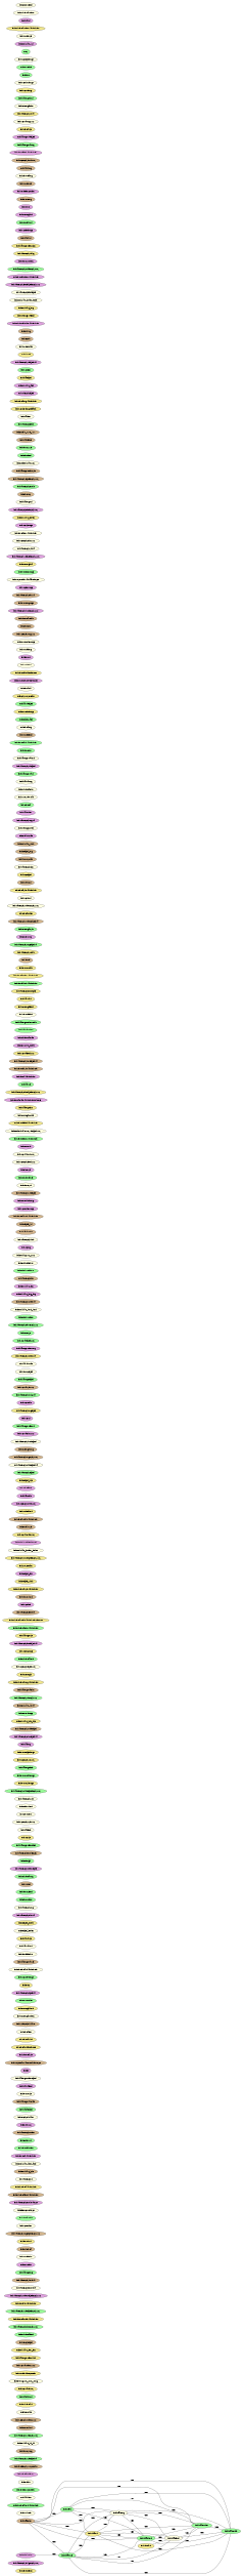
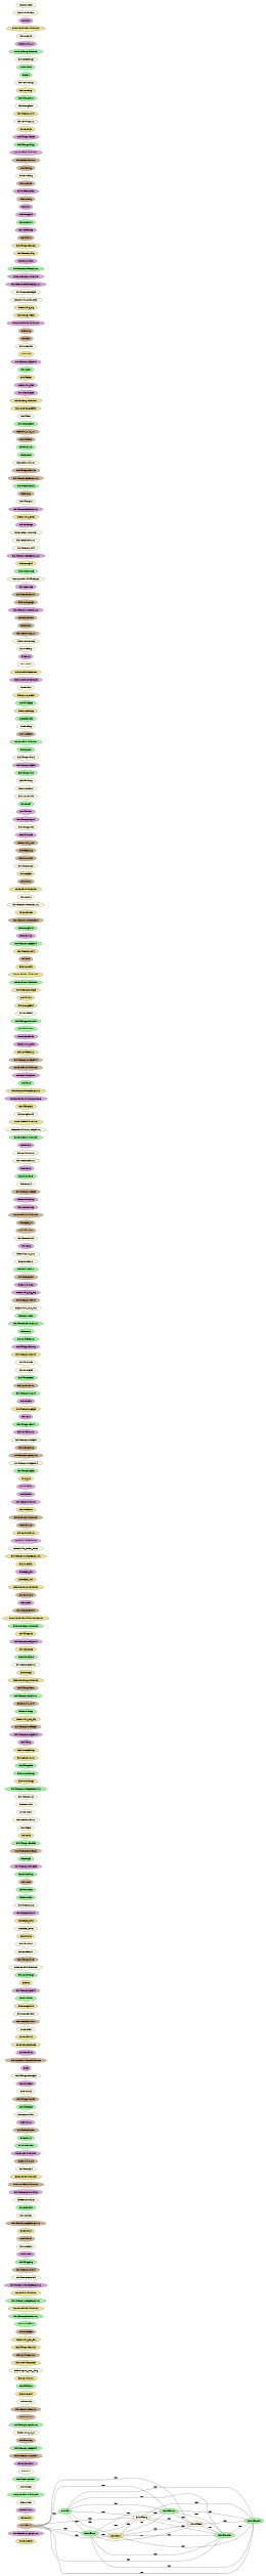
  digraph {
    fontname="Patrick Hand"
    rankdir=LR
    node [fillcolor=lightyellow fontname="Patrick Hand" style=filled]
    edge [dir=none fontname="Patrick Hand"]
    testIndexesOfChar [fillcolor=khaki]
    testNullToEmptyStringEmptyArray [fillcolor=plum]
    testShuffleChar [fillcolor=tan]
    testShuffle [fillcolor=palegreen]
    testShuffleByte [fillcolor=palegreen]
    testShuffleInt [fillcolor=khaki]
    testShuffleLong
    testShuffleShort [fillcolor=palegreen]
    testShuffleFloat
    testShuffleBoolean [fillcolor=palegreen]
    testShuffleDouble [fillcolor=palegreen]
    testIndexOfInt [fillcolor=khaki]
    testContainsChar [fillcolor=plum]
    testConstructor
    testLastIndexOfShortWithStartIndex [fillcolor=palegreen]
    testShiftAllChar
    testIndirectArrayCreation [fillcolor=palegreen]
    testContains
    testIndexOfDoubleNaN [fillcolor=plum]
    testIndirectEmptyArrayCreation [fillcolor=tan]
    testNullToEmptyByteObjectNull [fillcolor=palegreen]
    testSubarrayLong [fillcolor=tan]
    testToPrimitive_int_int
    testNullToEmptyByteEmptyArray [fillcolor=palegreen]
    testReverseShort [fillcolor=tan]
    testSwapEmptyBooleanArray [fillcolor=tan]
    testCloneDouble
    testLastIndexOfInt [fillcolor=khaki]
    testShiftAllShort [fillcolor=palegreen]
    testSwapNullIntArray [fillcolor=khaki]
    testToStringArray_array_string
    testIsSortedNullComparator [fillcolor=khaki]
    testSwapNullBooleanArray [fillcolor=tan]
    testShiftRangeNoElemShort [fillcolor=khaki]
    testToPrimitive_char_char [fillcolor=khaki]
    testIsEmptyObject [fillcolor=tan]
    testLastIndexOfFloat [fillcolor=palegreen]
    testNullToEmptyCharEmptyArray [fillcolor=palegreen]
    testIndexesOfDoubleWithStartIndex [fillcolor=khaki]
    testNullToEmptyByteObjectEmptyArray [fillcolor=palegreen]
    testIndexOfIntWithStartIndex [fillcolor=khaki]
    testNullToEmptyBooleanObjectEmptyArray [fillcolor=plum]
    testNullToEmptyGenericNull
    testNullToEmptyShortNull [fillcolor=tan]
    testShiftRangeLong [fillcolor=palegreen]
    testReverseChar [fillcolor=plum]
    testIsSortedChar
    testLastIndexOf [fillcolor=tan]
    testCloneShort [fillcolor=khaki]
    testNullToEmptyLongObjectEmptyArray [fillcolor=tan]
    testSwapBoolean
    testIndexOfDouble [fillcolor=palegreen]
    testGetComponentType
    testNullToEmptyGenericNullType [fillcolor=plum]
    testLastIndexOfFloatWithStartIndex [fillcolor=tan]
    testLastIndexOfWithStartIndex [fillcolor=khaki]
    testNullToEmptyInt
    testToPrimitive_byte [fillcolor=tan]
-   testToPrimitive_float_float
    testIndexesOfWithStartIndex [fillcolor=plum]
    testIndexesOfBoolean [fillcolor=palegreen]
    testContainsInt [fillcolor=palegreen]
    testNullToEmptyBoolean [fillcolor=tan]
    testContainsAny [fillcolor=plum]
    testIsEmptyPrimitives
    testShiftAllObject [fillcolor=palegreen]
    testShiftRangeNullDouble [fillcolor=tan]
    testReverseByte
    testShiftNullFloat [fillcolor=plum]
    testShiftRangeNoElemObject
    testGet [fillcolor=plum]
    testArrayCreationWithGeneralReturnType [fillcolor=tan]
    testIndexesOfByte [fillcolor=plum]
    testIndexOfDoubleTolerance [fillcolor=khaki]
    testIndexesOfShort [fillcolor=khaki]
    testIndexOfChar
    testIsNotEmptyPrimitives [fillcolor=tan]
    testSameLengthBoolean
    testSameLengthShort [fillcolor=khaki]
    testReverseBoolean [fillcolor=palegreen]
    testNullToEmptyObjectNull [fillcolor=plum]
    testToMap [fillcolor=khaki]
    testSwapDoubleRange [fillcolor=palegreen]
    testLastIndexOfIntWithStartIndex
    testShiftRangeNullByte [fillcolor=tan]
    testIndexOfFloatNaN
    testShiftNullShort
    testShiftAllByte [fillcolor=khaki]
    testToObject_boolean
    testToObject_double [fillcolor=khaki]
    testNullToEmptyCharNull [fillcolor=plum]
    testNullToEmptyLong
    testCloneBoolean [fillcolor=palegreen]
    testSubarrayFloat [fillcolor=palegreen]
    testIsSorted [fillcolor=tan]
    testLastIndexOfLong [fillcolor=palegreen]
    testNullToEmptyBooleanObject [fillcolor=plum]
    testGetLength [fillcolor=palegreen]
    testNullToEmptyGenericEmpty [fillcolor=tan]
    testShiftRangeNoElemFloat [fillcolor=palegreen]
    testSwapByte [fillcolor=khaki]
    testShiftFloat
    testSwapEmptyByteArray
    textIndexesOfInt
    testContainsShort
    testNullToEmptyByte
    testNullToEmptyDoubleObjectEmptyArray [fillcolor=palegreen]
    testReverseByteRange [fillcolor=khaki]
    testReverseDoubleRange [fillcolor=palegreen]
    testShiftRangeFloat [fillcolor=palegreen]
    testSwapEmptyIntArray [fillcolor=khaki]
    testReverseObjectRange [fillcolor=khaki]
    testShiftLong [fillcolor=plum]
    testNUllToEmptyCharObjectNull [fillcolor=plum]
    testNullToEmptyDoubleObject [fillcolor=tan]
    testToPrimitive_byte_byte [fillcolor=khaki]
    testReverseIntRange [fillcolor=palegreen]
    testToPrimitive_intNull [fillcolor=tan]
    testNullToEmptyIntEmptyArray [fillcolor=palegreen]
    testShiftRangeNullChar [fillcolor=tan]
    testLastIndexOfLongWithStartIndex [fillcolor=khaki]
    testSameLength [fillcolor=khaki]
    testSwapEmptyObjectArray
    testLastIndexOfShort [fillcolor=palegreen]
    testSwapLongRange [fillcolor=khaki]
    testNullToEmptyFloatObjectNull [fillcolor=plum]
    testShiftRangeByte [fillcolor=khaki]
    testLastIndexOfCharWithStartIndex [fillcolor=palegreen]
    testLastIndexOfDoubleWithStartIndexTolerance [fillcolor=khaki]
    testNullToEmptyFloatNull [fillcolor=tan]
    testSwapFloat [fillcolor=plum]
    testSubarrayShort [fillcolor=tan]
    testLastIndexOfByteWithStartIndex [fillcolor=khaki]
    testToObject_short [fillcolor=khaki]
    testToObject_char [fillcolor=plum]
    testArrayCreation [fillcolor=khaki]
    testNullToEmptyShortObjectEmptyArray [fillcolor=khaki]
    testToPrimitive_boolean_boolean
    testContainsDoubleTolerance [fillcolor=plum]
    testSwapNullDoubleArray [fillcolor=khaki]
    testContainsByte [fillcolor=tan]
    testIndexOfDoubleWithStartIndex [fillcolor=tan]
    testIsSortedShort [fillcolor=khaki]
    testSwapEmptyDoubleArray [fillcolor=plum]
    testShiftDouble [fillcolor=plum]
    testIndexOfFloat [fillcolor=plum]
-   testToObject_byte [fillcolor=khaki]
+   testToObject_byte [fillcolor=khaki label=intNull_byte]
    testNullToEmptyObject [fillcolor=palegreen]
    testNullToEmptyDoubleObjectNull
    testNullToEmptyLongEmptyArray [fillcolor=tan]
    testSameLengthLong [fillcolor=tan]
    testNullToEmptyShortObject
    testSwapNullCharArray [fillcolor=plum]
    testShiftRangeNoElemInt [fillcolor=palegreen]
    testSwapInt [fillcolor=plum]
    testNullToEmptyLongObject [fillcolor=khaki]
    testSwapDouble [fillcolor=plum]
    testNullToEmptyStringNull [fillcolor=palegreen]
    testSwapNullByteArray [fillcolor=tan]
    testShiftRangeObject [fillcolor=palegreen]
    testSubarrayObject
    testShiftNullDouble
    testNullToEmptyBooleanNull [fillcolor=khaki]
    testShiftRangeNoElemLong [fillcolor=plum]
    testSwapNullObjectArray [fillcolor=palegreen]
    testSameType [fillcolor=palegreen]
    testNullToEmptyClassEmptyArray [fillcolor=palegreen]
    testContainsBoolean [fillcolor=palegreen]
    testToPrimitive_short_short
    testNullToEmptyDoubleNull [fillcolor=tan]
    testToPrimitive_long_long [fillcolor=plum]
    testToPrimitive_char [fillcolor=plum]
    testNullToEmptyClass [fillcolor=tan]
    testContainsDoubleNaN [fillcolor=palegreen]
    testContainsFloatNaN
    testToStringArray_array
    testSwapLong [fillcolor=plum]
    testNullToEmptyShort
    testShiftAllDouble [fillcolor=tan]
    testToObject_int [fillcolor=tan]
    testIndexesOfShortWithStartIndex [fillcolor=tan]
    testSwapBooleanRange [fillcolor=plum]
    testReverseShortRange [fillcolor=plum]
    testNullToEmptyByteObject [fillcolor=tan]
    testSubarrayInt
    testLastIndexOfByte [fillcolor=palegreen]
    testCloneByte [fillcolor=plum]
    testSwapEmptyFloatArray
    testSwapNullShortArray
    testReverseInt [fillcolor=plum]
    testIndexesOfCharWithStartIndex [fillcolor=palegreen]
    testCreatePrimitiveArrayViaObjectArray
    testIndexesOfFloatWithStartIndex [fillcolor=khaki]
    testSameLengthDouble
    testShiftRangeChar [fillcolor=khaki]
    testIndexOfDoubleWithStartIndexTolerance [fillcolor=plum]
    testNullToEmptyCharObjectEmptyArray [fillcolor=khaki]
    testShiftByte [fillcolor=palegreen]
    testIndexOfWithStartIndex [fillcolor=plum]
    testIndexesOfByteWithStartIndex [fillcolor=tan]
    testNullToEmptyShortObjectNull [fillcolor=tan]
    testSwapNullFloatArray [fillcolor=khaki]
    testToPrimitive_double [fillcolor=plum]
    testLastIndexOfDouble [fillcolor=plum]
    testShiftNullBoolean [fillcolor=palegreen]
    testShiftRangeNoElemDouble [fillcolor=palegreen]
    testIndexesOfFloat
    testSameLengthFloat [fillcolor=khaki]
    testShiftNullInt [fillcolor=khaki]
    testNullToEmptyCharObject [fillcolor=khaki]
    testIndexOfShortWithStartIndex [fillcolor=palegreen]
    testIndexOfBooleanWithStartIndex [fillcolor=khaki]
    testReverseDouble [fillcolor=khaki]
    testIndexOf [fillcolor=tan]
    testNullToEmptyDouble [fillcolor=khaki]
    testNullToEmptyLongObjectNull [fillcolor=palegreen]
    testContainsLong [fillcolor=plum]
    testSameLengthByte [fillcolor=palegreen]
    testNullToEmptyBooleanObjectNull [fillcolor=tan]
    testIndexOfBoolean [fillcolor=khaki]
    testNullToEmptyBooleanEmptyArray
    testSwapShort
    testIndexOfByteWithStartIndex [fillcolor=khaki]
    testShiftShort [fillcolor=tan]
    testSwapObject [fillcolor=khaki]
    testNullToEmptyChar
    testSubarrayDouble [fillcolor=tan]
    testToObject_long [fillcolor=tan]
    testToPrimitive_short [fillcolor=tan]
    testContainsDouble [fillcolor=plum]
    testShiftRangeDouble
    testNullToEmptyLongNull [fillcolor=plum]
    testShiftBoolean [fillcolor=plum]
    testIndexesOf [fillcolor=palegreen]
    testIsArrayIndexValid
    testLastIndexOfChar
    testShiftNullLong
    testShiftRangeNullInt [fillcolor=palegreen]
    testNullToEmptyIntObject [fillcolor=plum]
    testShiftRangeNullShort
    testSubarrChar [fillcolor=palegreen]
    testIndexesOfIntWithStartIndex [fillcolor=palegreen]
    testIsSortedFloat [fillcolor=tan]
    testIndexOfLong
    testToObject_float [fillcolor=palegreen]
    testReverseFloatRange [fillcolor=khaki]
    testShiftNullObject [fillcolor=palegreen]
    testEmptyArrayCreation [fillcolor=khaki]
    testGetDefault
    testLastIndexOfDoubleTolerance [fillcolor=plum]
    testIndexesOfDoubleTolerance [fillcolor=khaki]
    testIsSortedInt
    testCloneInt [fillcolor=plum]
    testIsSortedLong
    testReverseBooleanRange
    testSwapEmptyLongArray [fillcolor=tan]
    testCloneChar [fillcolor=tan]
    testIndexesOfDouble [fillcolor=tan]
    testNullToEmptyShortEmptyArray [fillcolor=plum]
    testReverseLongRange [fillcolor=tan]
    testNullToEmptyClassNull [fillcolor=tan]
    testSwapCharRange [fillcolor=plum]
    testArrayCreationWithDifferentTypes
    testReverseCharRange [fillcolor=palegreen]
    testSameLengthAll [fillcolor=khaki]
    testNullToEmptyIntObjectEmptyArray [fillcolor=plum]
    testNullToEmptyByteNull
    testSwapEmptyCharArray
    testIndexOfCharWithStartIndex
    testSwapByteRange [fillcolor=plum]
    testToPrimitive_boolean [fillcolor=khaki]
    testNullToEmptyFloatEmptyArray [fillcolor=plum]
    testShiftRangeInt
    testCloneLong [fillcolor=tan]
    testNullToEmptyGeneric [fillcolor=palegreen]
    testNullToEmptyObjectEmptyArray [fillcolor=tan]
    testShiftRangeNoElemByte [fillcolor=tan]
    testCreatePrimitiveArray
    testCloneFloat [fillcolor=palegreen]
    testSubarrayByte [fillcolor=palegreen]
    testShiftAllFloat [fillcolor=tan]
    testContains_LANG_1261 [fillcolor=tan]
    testNullToEmptyFloat [fillcolor=palegreen]
    testShiftChar
    testSwapIntExchangedOffsets [fillcolor=khaki]
    testIndexOfLongWithStartIndex [fillcolor=khaki]
    testIsNotEmptyObject [fillcolor=plum]
    testToPrimitive_float [fillcolor=plum]
    testShiftObject [fillcolor=khaki]
    testSwapChar [fillcolor=palegreen]
    testNullToEmptyIntObjectNull [fillcolor=plum]
    testHashCode [fillcolor=khaki]
    testIsSortedDouble
    testIsEquals [fillcolor=tan]
    testToString [fillcolor=tan]
    testLastIndexOfDoubleWithStartIndex [fillcolor=plum]
    testShiftRangeNullFloat [fillcolor=khaki]
    testToPrimitive_long [fillcolor=khaki]
    testToPrimitive_double_double
    testNullToEmptyFloatObject
    testNullToEmptyFloatObjectEmptyArray [fillcolor=plum]
    testIndexesOfBooleanWithStartIndex [fillcolor=plum]
    testNullToEmptyDoubleEmptyArray [fillcolor=palegreen]
    testSubarrayBoolean [fillcolor=plum]
    testNullToEmptyString [fillcolor=khaki]
    testShiftRangeNoElemChar [fillcolor=khaki]
    testShiftAllInt [fillcolor=tan]
    testSwapFloatRange [fillcolor=plum]
    testIndexOfShort [fillcolor=palegreen]
    testSameLengthInt [fillcolor=plum]
    testReverse [fillcolor=plum]
    testReverseLong [fillcolor=tan]
    testIsSortedComparator [fillcolor=plum]
    testIsSortedBool [fillcolor=tan]
    testIndexesOfLong
    testShiftAllLong [fillcolor=tan]
    testSwapEmptyShortArray [fillcolor=tan]
    testIndexOfFloatWithStartIndex [fillcolor=plum]
    testShiftRangeNullLong [fillcolor=palegreen]
    testShiftRangeNullObject [fillcolor=plum]
    testIndexOfByte [fillcolor=khaki]
    testSwapNullLongArray
    testNullToEmptyIntNull [fillcolor=khaki]
    testSameLengthChar
    testShiftRangeShort [fillcolor=palegreen]
    testSwapIntRange [fillcolor=khaki]
    testSwapShortRange
    testClone [fillcolor=palegreen]
    testReverseFloat [fillcolor=palegreen]
    testSwapObjectRange
-   testIndexesOfLongWithStartIndex [fillcolor=palegreen label=array]
+   testIndexesOfLongWithStartIndex [fillcolor=palegreen]
    testToPrimitive_int [fillcolor=plum]
    testIsSortedByte
    testLastIndexOfBooleanWithStartIndex [fillcolor=khaki]
    testShiftInt [fillcolor=plum]
    testLastIndexOfBoolean
    testContainsFloat
    testShuffleChar -> testShuffle [label=" SEED"]
    testShuffleChar -> testShuffleByte [label=" SEED"]
    testShuffleChar -> testShuffleInt [label=" SEED"]
    testShuffleChar -> testShuffleLong [label=" SEED"]
    testShuffleChar -> testShuffleShort [label=" SEED"]
-   testIndexOfInt -> testShuffleFloat [label=" SEED"]
+   testShuffleChar -> testShuffleFloat [label=" SEED"]
    testShuffleChar -> testShuffleBoolean [label=" SEED"]
    testShuffleChar -> testShuffleDouble [label=" SEED"]
-   testContainsChar -> testShuffleByte [label=" SEED"]
+   testShuffle -> testShuffleByte [label=" SEED"]
    testShuffle -> testShuffleInt [label=" SEED"]
    testShuffle -> testShuffleLong [label=" SEED"]
    testShuffle -> testShuffleShort [label=" SEED"]
    testShuffle -> testShuffleBoolean [label=" SEED"]
    testShuffle -> testShuffleDouble [label=" SEED"]
    testShuffleByte -> testShuffleInt [label=" SEED"]
    testShuffleByte -> testShuffleLong [label=" SEED"]
    testShuffleByte -> testShuffleShort [label=" SEED"]
    testShuffleByte -> testShuffleFloat [label=" SEED"]
    testShuffleByte -> testShuffleBoolean [label=" SEED"]
    testShuffleByte -> testShuffleDouble [label=" SEED"]
    testShuffleInt -> testShuffleLong [label=" SEED"]
    testShuffleInt -> testShuffleShort [label=" SEED"]
    testShuffleInt -> testShuffleFloat [label=" SEED"]
    testShuffleInt -> testShuffleBoolean [label=" SEED"]
    testShuffleInt -> testShuffleDouble [label=" SEED"]
    testShuffleLong -> testShuffleShort [label=" SEED"]
    testShuffleLong -> testShuffleFloat [label=" SEED"]
    testShuffleLong -> testShuffleBoolean [label=" SEED"]
    testShuffleLong -> testShuffleDouble [label=" SEED"]
    testShuffleShort -> testShuffleFloat [label=" SEED"]
    testShuffleShort -> testShuffleBoolean [label=" SEED"]
    testShuffleShort -> testShuffleDouble [label=" SEED"]
    testShuffleFloat -> testShuffleBoolean [label=" SEED"]
    testShuffleFloat -> testShuffleDouble [label=" SEED"]
    testShuffleBoolean -> testShuffleDouble [label=" SEED"]
  }
